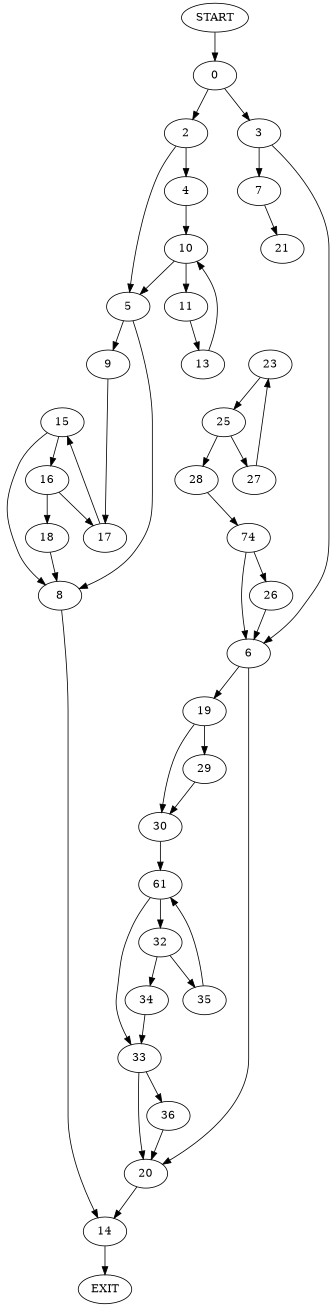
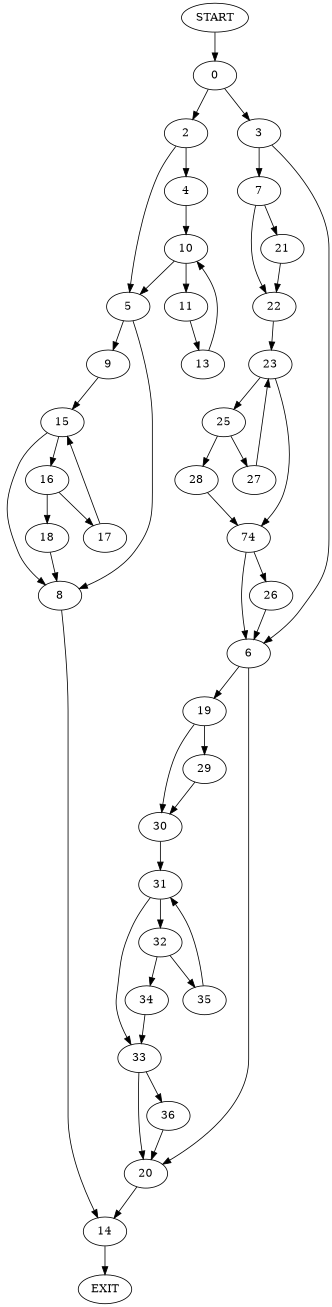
  digraph {
    n1 [label=START]
    n2 [label=0]
    2
    3
    n5 [label=EXIT]
    4
    5
    6
    7
    10
    8
    9
    19
    20
    21
+   22
    11
    14
    15
    29
    30
    23
    16
    13
    17
    18
-   31 [label=61]
+   31
    n28 [label=74]
    25
    26
    27
    28
    32
    33
    34
    35
    36
    n1 -> n2
    n2 -> 2
    n2 -> 3
    2 -> 4
    2 -> 5
    3 -> 6
    3 -> 7
    4 -> 10
    5 -> 8
    5 -> 9
    6 -> 19
    6 -> 20
    7 -> 21
+   7 -> 22
    10 -> 5
    10 -> 11
    8 -> 14
-   9 -> 17
+   9 -> 15
    19 -> 29
    19 -> 30
    20 -> 14
+   21 -> 22
+   22 -> 23
    11 -> 13
    14 -> n5
    15 -> 8
    15 -> 16
    29 -> 30
    30 -> 31
+   23 -> n28
    23 -> 25
    16 -> 17
    16 -> 18
    13 -> 10
    17 -> 15
    18 -> 8
    31 -> 32
    31 -> 33
    n28 -> 6
    n28 -> 26
    25 -> 27
    25 -> 28
    26 -> 6
    27 -> 23
    28 -> n28
    32 -> 34
    32 -> 35
    33 -> 20
    33 -> 36
    34 -> 33
    35 -> 31
    36 -> 20
  }
